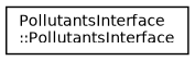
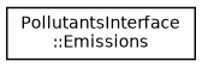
  digraph {
    rankdir=LR
-   n1 [color=black fillcolor=white fontname=Helvetica fontsize=10 height=0.2 label="PollutantsInterface\l::PollutantsInterface" shape=record style=filled width=0.4]
+   n1 [color=black fillcolor=white fontname=Helvetica fontsize=10 height=0.2 label="PollutantsInterface\l::Emissions" shape=record style=filled width=0.4]
  }
